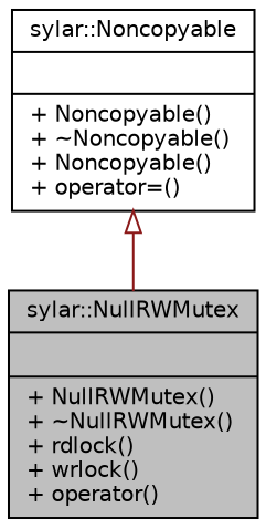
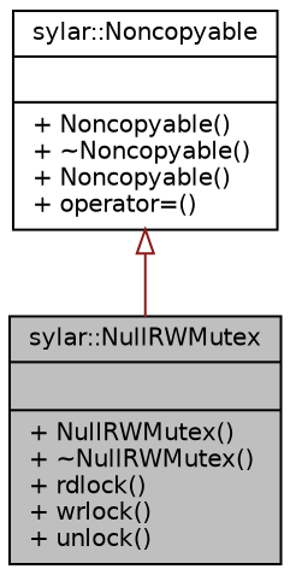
  digraph {
    node [color=black fontname=Helvetica fontsize=10 shape=record style=filled]
-   n1 [fillcolor=grey75 fontcolor=black height=0.2 label="{sylar::NullRWMutex\n||+ NullRWMutex()\l+ ~NullRWMutex()\l+ rdlock()\l+ wrlock()\l+ operator()\l}" width=0.4]
+   n1 [fillcolor=grey75 fontcolor=black height=0.2 label="{sylar::NullRWMutex\n||+ NullRWMutex()\l+ ~NullRWMutex()\l+ rdlock()\l+ wrlock()\l+ unlock()\l}" width=0.4]
    n2 [fillcolor=white height=0.2 label="{sylar::Noncopyable\n||+ Noncopyable()\l+ ~Noncopyable()\l+ Noncopyable()\l+ operator=()\l}" width=0.4]
    n2 -> n1 [arrowtail=onormal color=firebrick4 dir=back fontname=Helvetica fontsize=10 labelfontname=Helvetica labelfontsize=10 style=solid]
  }
